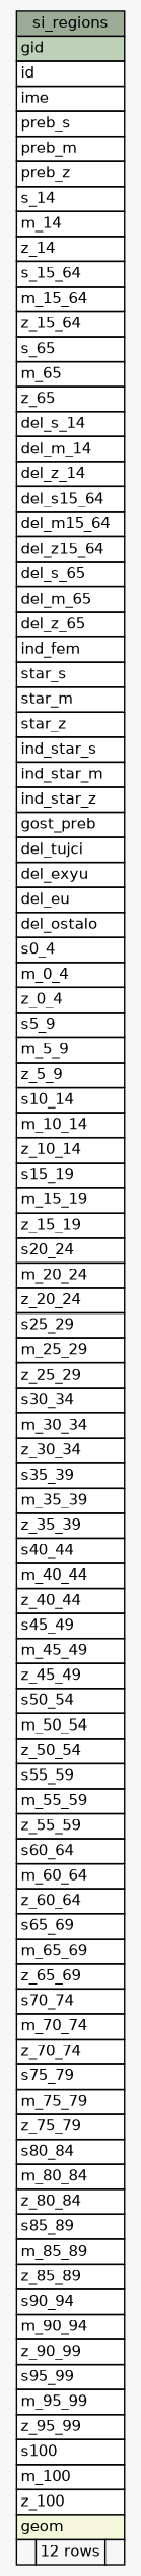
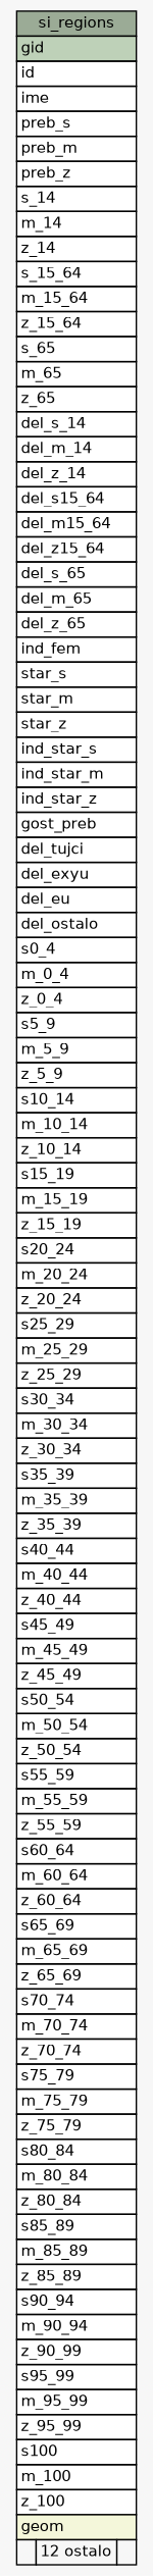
  digraph {
    bgcolor="#f7f7f7"
    fontname="DejaVu Sans"
    fontsize=11
    nodesep=0.18
    rankdir=TB
    ranksep=0.46
-   n1 [fontname="DejaVu Sans" fontsize=11 label=<     <TABLE BORDER="0" CELLBORDER="1" CELLSPACING="0" BGCOLOR="#ffffff">       <TR><TD COLSPAN="3" BGCOLOR="#9bab96" ALIGN="CENTER">si_regions</TD></TR>       <TR><TD PORT="gid" COLSPAN="3" BGCOLOR="#bed1b8" ALIGN="LEFT">gid</TD></TR>       <TR><TD PORT="id" COLSPAN="3" ALIGN="LEFT">id</TD></TR>       <TR><TD PORT="ime" COLSPAN="3" ALIGN="LEFT">ime</TD></TR>       <TR><TD PORT="preb_s" COLSPAN="3" ALIGN="LEFT">preb_s</TD></TR>       <TR><TD PORT="preb_m" COLSPAN="3" ALIGN="LEFT">preb_m</TD></TR>       <TR><TD PORT="preb_z" COLSPAN="3" ALIGN="LEFT">preb_z</TD></TR>       <TR><TD PORT="s_14" COLSPAN="3" ALIGN="LEFT">s_14</TD></TR>       <TR><TD PORT="m_14" COLSPAN="3" ALIGN="LEFT">m_14</TD></TR>       <TR><TD PORT="z_14" COLSPAN="3" ALIGN="LEFT">z_14</TD></TR>       <TR><TD PORT="s_15_64" COLSPAN="3" ALIGN="LEFT">s_15_64</TD></TR>       <TR><TD PORT="m_15_64" COLSPAN="3" ALIGN="LEFT">m_15_64</TD></TR>       <TR><TD PORT="z_15_64" COLSPAN="3" ALIGN="LEFT">z_15_64</TD></TR>       <TR><TD PORT="s_65" COLSPAN="3" ALIGN="LEFT">s_65</TD></TR>       <TR><TD PORT="m_65" COLSPAN="3" ALIGN="LEFT">m_65</TD></TR>       <TR><TD PORT="z_65" COLSPAN="3" ALIGN="LEFT">z_65</TD></TR>       <TR><TD PORT="del_s_14" COLSPAN="3" ALIGN="LEFT">del_s_14</TD></TR>       <TR><TD PORT="del_m_14" COLSPAN="3" ALIGN="LEFT">del_m_14</TD></TR>       <TR><TD PORT="del_z_14" COLSPAN="3" ALIGN="LEFT">del_z_14</TD></TR>       <TR><TD PORT="del_s15_64" COLSPAN="3" ALIGN="LEFT">del_s15_64</TD></TR>       <TR><TD PORT="del_m15_64" COLSPAN="3" ALIGN="LEFT">del_m15_64</TD></TR>       <TR><TD PORT="del_z15_64" COLSPAN="3" ALIGN="LEFT">del_z15_64</TD></TR>       <TR><TD PORT="del_s_65" COLSPAN="3" ALIGN="LEFT">del_s_65</TD></TR>       <TR><TD PORT="del_m_65" COLSPAN="3" ALIGN="LEFT">del_m_65</TD></TR>       <TR><TD PORT="del_z_65" COLSPAN="3" ALIGN="LEFT">del_z_65</TD></TR>       <TR><TD PORT="ind_fem" COLSPAN="3" ALIGN="LEFT">ind_fem</TD></TR>       <TR><TD PORT="star_s" COLSPAN="3" ALIGN="LEFT">star_s</TD></TR>       <TR><TD PORT="star_m" COLSPAN="3" ALIGN="LEFT">star_m</TD></TR>       <TR><TD PORT="star_z" COLSPAN="3" ALIGN="LEFT">star_z</TD></TR>       <TR><TD PORT="ind_star_s" COLSPAN="3" ALIGN="LEFT">ind_star_s</TD></TR>       <TR><TD PORT="ind_star_m" COLSPAN="3" ALIGN="LEFT">ind_star_m</TD></TR>       <TR><TD PORT="ind_star_z" COLSPAN="3" ALIGN="LEFT">ind_star_z</TD></TR>       <TR><TD PORT="gost_preb" COLSPAN="3" ALIGN="LEFT">gost_preb</TD></TR>       <TR><TD PORT="del_tujci" COLSPAN="3" ALIGN="LEFT">del_tujci</TD></TR>       <TR><TD PORT="del_exyu" COLSPAN="3" ALIGN="LEFT">del_exyu</TD></TR>       <TR><TD PORT="del_eu" COLSPAN="3" ALIGN="LEFT">del_eu</TD></TR>       <TR><TD PORT="del_ostalo" COLSPAN="3" ALIGN="LEFT">del_ostalo</TD></TR>       <TR><TD PORT="s0_4" COLSPAN="3" ALIGN="LEFT">s0_4</TD></TR>       <TR><TD PORT="m_0_4" COLSPAN="3" ALIGN="LEFT">m_0_4</TD></TR>       <TR><TD PORT="z_0_4" COLSPAN="3" ALIGN="LEFT">z_0_4</TD></TR>       <TR><TD PORT="s5_9" COLSPAN="3" ALIGN="LEFT">s5_9</TD></TR>       <TR><TD PORT="m_5_9" COLSPAN="3" ALIGN="LEFT">m_5_9</TD></TR>       <TR><TD PORT="z_5_9" COLSPAN="3" ALIGN="LEFT">z_5_9</TD></TR>       <TR><TD PORT="s10_14" COLSPAN="3" ALIGN="LEFT">s10_14</TD></TR>       <TR><TD PORT="m_10_14" COLSPAN="3" ALIGN="LEFT">m_10_14</TD></TR>       <TR><TD PORT="z_10_14" COLSPAN="3" ALIGN="LEFT">z_10_14</TD></TR>       <TR><TD PORT="s15_19" COLSPAN="3" ALIGN="LEFT">s15_19</TD></TR>       <TR><TD PORT="m_15_19" COLSPAN="3" ALIGN="LEFT">m_15_19</TD></TR>       <TR><TD PORT="z_15_19" COLSPAN="3" ALIGN="LEFT">z_15_19</TD></TR>       <TR><TD PORT="s20_24" COLSPAN="3" ALIGN="LEFT">s20_24</TD></TR>       <TR><TD PORT="m_20_24" COLSPAN="3" ALIGN="LEFT">m_20_24</TD></TR>       <TR><TD PORT="z_20_24" COLSPAN="3" ALIGN="LEFT">z_20_24</TD></TR>       <TR><TD PORT="s25_29" COLSPAN="3" ALIGN="LEFT">s25_29</TD></TR>       <TR><TD PORT="m_25_29" COLSPAN="3" ALIGN="LEFT">m_25_29</TD></TR>       <TR><TD PORT="z_25_29" COLSPAN="3" ALIGN="LEFT">z_25_29</TD></TR>       <TR><TD PORT="s30_34" COLSPAN="3" ALIGN="LEFT">s30_34</TD></TR>       <TR><TD PORT="m_30_34" COLSPAN="3" ALIGN="LEFT">m_30_34</TD></TR>       <TR><TD PORT="z_30_34" COLSPAN="3" ALIGN="LEFT">z_30_34</TD></TR>       <TR><TD PORT="s35_39" COLSPAN="3" ALIGN="LEFT">s35_39</TD></TR>       <TR><TD PORT="m_35_39" COLSPAN="3" ALIGN="LEFT">m_35_39</TD></TR>       <TR><TD PORT="z_35_39" COLSPAN="3" ALIGN="LEFT">z_35_39</TD></TR>       <TR><TD PORT="s40_44" COLSPAN="3" ALIGN="LEFT">s40_44</TD></TR>       <TR><TD PORT="m_40_44" COLSPAN="3" ALIGN="LEFT">m_40_44</TD></TR>       <TR><TD PORT="z_40_44" COLSPAN="3" ALIGN="LEFT">z_40_44</TD></TR>       <TR><TD PORT="s45_49" COLSPAN="3" ALIGN="LEFT">s45_49</TD></TR>       <TR><TD PORT="m_45_49" COLSPAN="3" ALIGN="LEFT">m_45_49</TD></TR>       <TR><TD PORT="z_45_49" COLSPAN="3" ALIGN="LEFT">z_45_49</TD></TR>       <TR><TD PORT="s50_54" COLSPAN="3" ALIGN="LEFT">s50_54</TD></TR>       <TR><TD PORT="m_50_54" COLSPAN="3" ALIGN="LEFT">m_50_54</TD></TR>       <TR><TD PORT="z_50_54" COLSPAN="3" ALIGN="LEFT">z_50_54</TD></TR>       <TR><TD PORT="s55_59" COLSPAN="3" ALIGN="LEFT">s55_59</TD></TR>       <TR><TD PORT="m_55_59" COLSPAN="3" ALIGN="LEFT">m_55_59</TD></TR>       <TR><TD PORT="z_55_59" COLSPAN="3" ALIGN="LEFT">z_55_59</TD></TR>       <TR><TD PORT="s60_64" COLSPAN="3" ALIGN="LEFT">s60_64</TD></TR>       <TR><TD PORT="m_60_64" COLSPAN="3" ALIGN="LEFT">m_60_64</TD></TR>       <TR><TD PORT="z_60_64" COLSPAN="3" ALIGN="LEFT">z_60_64</TD></TR>       <TR><TD PORT="s65_69" COLSPAN="3" ALIGN="LEFT">s65_69</TD></TR>       <TR><TD PORT="m_65_69" COLSPAN="3" ALIGN="LEFT">m_65_69</TD></TR>       <TR><TD PORT="z_65_69" COLSPAN="3" ALIGN="LEFT">z_65_69</TD></TR>       <TR><TD PORT="s70_74" COLSPAN="3" ALIGN="LEFT">s70_74</TD></TR>       <TR><TD PORT="m_70_74" COLSPAN="3" ALIGN="LEFT">m_70_74</TD></TR>       <TR><TD PORT="z_70_74" COLSPAN="3" ALIGN="LEFT">z_70_74</TD></TR>       <TR><TD PORT="s75_79" COLSPAN="3" ALIGN="LEFT">s75_79</TD></TR>       <TR><TD PORT="m_75_79" COLSPAN="3" ALIGN="LEFT">m_75_79</TD></TR>       <TR><TD PORT="z_75_79" COLSPAN="3" ALIGN="LEFT">z_75_79</TD></TR>       <TR><TD PORT="s80_84" COLSPAN="3" ALIGN="LEFT">s80_84</TD></TR>       <TR><TD PORT="m_80_84" COLSPAN="3" ALIGN="LEFT">m_80_84</TD></TR>       <TR><TD PORT="z_80_84" COLSPAN="3" ALIGN="LEFT">z_80_84</TD></TR>       <TR><TD PORT="s85_89" COLSPAN="3" ALIGN="LEFT">s85_89</TD></TR>       <TR><TD PORT="m_85_89" COLSPAN="3" ALIGN="LEFT">m_85_89</TD></TR>       <TR><TD PORT="z_85_89" COLSPAN="3" ALIGN="LEFT">z_85_89</TD></TR>       <TR><TD PORT="s90_94" COLSPAN="3" ALIGN="LEFT">s90_94</TD></TR>       <TR><TD PORT="m_90_94" COLSPAN="3" ALIGN="LEFT">m_90_94</TD></TR>       <TR><TD PORT="z_90_99" COLSPAN="3" ALIGN="LEFT">z_90_99</TD></TR>       <TR><TD PORT="s95_99" COLSPAN="3" ALIGN="LEFT">s95_99</TD></TR>       <TR><TD PORT="m_95_99" COLSPAN="3" ALIGN="LEFT">m_95_99</TD></TR>       <TR><TD PORT="z_95_99" COLSPAN="3" ALIGN="LEFT">z_95_99</TD></TR>       <TR><TD PORT="s100" COLSPAN="3" ALIGN="LEFT">s100</TD></TR>       <TR><TD PORT="m_100" COLSPAN="3" ALIGN="LEFT">m_100</TD></TR>       <TR><TD PORT="z_100" COLSPAN="3" ALIGN="LEFT">z_100</TD></TR>       <TR><TD PORT="geom" COLSPAN="3" BGCOLOR="#f4f7da" ALIGN="LEFT">geom</TD></TR>       <TR><TD ALIGN="LEFT" BGCOLOR="#f7f7f7">  </TD><TD ALIGN="RIGHT" BGCOLOR="#f7f7f7">12 rows</TD><TD ALIGN="RIGHT" BGCOLOR="#f7f7f7">  </TD></TR>     </TABLE>> shape=plaintext]
+   n1 [fontname="DejaVu Sans" fontsize=11 label=<     <TABLE BORDER="0" CELLBORDER="1" CELLSPACING="0" BGCOLOR="#ffffff">       <TR><TD COLSPAN="3" BGCOLOR="#9bab96" ALIGN="CENTER">si_regions</TD></TR>       <TR><TD PORT="gid" COLSPAN="3" BGCOLOR="#bed1b8" ALIGN="LEFT">gid</TD></TR>       <TR><TD PORT="id" COLSPAN="3" ALIGN="LEFT">id</TD></TR>       <TR><TD PORT="ime" COLSPAN="3" ALIGN="LEFT">ime</TD></TR>       <TR><TD PORT="preb_s" COLSPAN="3" ALIGN="LEFT">preb_s</TD></TR>       <TR><TD PORT="preb_m" COLSPAN="3" ALIGN="LEFT">preb_m</TD></TR>       <TR><TD PORT="preb_z" COLSPAN="3" ALIGN="LEFT">preb_z</TD></TR>       <TR><TD PORT="s_14" COLSPAN="3" ALIGN="LEFT">s_14</TD></TR>       <TR><TD PORT="m_14" COLSPAN="3" ALIGN="LEFT">m_14</TD></TR>       <TR><TD PORT="z_14" COLSPAN="3" ALIGN="LEFT">z_14</TD></TR>       <TR><TD PORT="s_15_64" COLSPAN="3" ALIGN="LEFT">s_15_64</TD></TR>       <TR><TD PORT="m_15_64" COLSPAN="3" ALIGN="LEFT">m_15_64</TD></TR>       <TR><TD PORT="z_15_64" COLSPAN="3" ALIGN="LEFT">z_15_64</TD></TR>       <TR><TD PORT="s_65" COLSPAN="3" ALIGN="LEFT">s_65</TD></TR>       <TR><TD PORT="m_65" COLSPAN="3" ALIGN="LEFT">m_65</TD></TR>       <TR><TD PORT="z_65" COLSPAN="3" ALIGN="LEFT">z_65</TD></TR>       <TR><TD PORT="del_s_14" COLSPAN="3" ALIGN="LEFT">del_s_14</TD></TR>       <TR><TD PORT="del_m_14" COLSPAN="3" ALIGN="LEFT">del_m_14</TD></TR>       <TR><TD PORT="del_z_14" COLSPAN="3" ALIGN="LEFT">del_z_14</TD></TR>       <TR><TD PORT="del_s15_64" COLSPAN="3" ALIGN="LEFT">del_s15_64</TD></TR>       <TR><TD PORT="del_m15_64" COLSPAN="3" ALIGN="LEFT">del_m15_64</TD></TR>       <TR><TD PORT="del_z15_64" COLSPAN="3" ALIGN="LEFT">del_z15_64</TD></TR>       <TR><TD PORT="del_s_65" COLSPAN="3" ALIGN="LEFT">del_s_65</TD></TR>       <TR><TD PORT="del_m_65" COLSPAN="3" ALIGN="LEFT">del_m_65</TD></TR>       <TR><TD PORT="del_z_65" COLSPAN="3" ALIGN="LEFT">del_z_65</TD></TR>       <TR><TD PORT="ind_fem" COLSPAN="3" ALIGN="LEFT">ind_fem</TD></TR>       <TR><TD PORT="star_s" COLSPAN="3" ALIGN="LEFT">star_s</TD></TR>       <TR><TD PORT="star_m" COLSPAN="3" ALIGN="LEFT">star_m</TD></TR>       <TR><TD PORT="star_z" COLSPAN="3" ALIGN="LEFT">star_z</TD></TR>       <TR><TD PORT="ind_star_s" COLSPAN="3" ALIGN="LEFT">ind_star_s</TD></TR>       <TR><TD PORT="ind_star_m" COLSPAN="3" ALIGN="LEFT">ind_star_m</TD></TR>       <TR><TD PORT="ind_star_z" COLSPAN="3" ALIGN="LEFT">ind_star_z</TD></TR>       <TR><TD PORT="gost_preb" COLSPAN="3" ALIGN="LEFT">gost_preb</TD></TR>       <TR><TD PORT="del_tujci" COLSPAN="3" ALIGN="LEFT">del_tujci</TD></TR>       <TR><TD PORT="del_exyu" COLSPAN="3" ALIGN="LEFT">del_exyu</TD></TR>       <TR><TD PORT="del_eu" COLSPAN="3" ALIGN="LEFT">del_eu</TD></TR>       <TR><TD PORT="del_ostalo" COLSPAN="3" ALIGN="LEFT">del_ostalo</TD></TR>       <TR><TD PORT="s0_4" COLSPAN="3" ALIGN="LEFT">s0_4</TD></TR>       <TR><TD PORT="m_0_4" COLSPAN="3" ALIGN="LEFT">m_0_4</TD></TR>       <TR><TD PORT="z_0_4" COLSPAN="3" ALIGN="LEFT">z_0_4</TD></TR>       <TR><TD PORT="s5_9" COLSPAN="3" ALIGN="LEFT">s5_9</TD></TR>       <TR><TD PORT="m_5_9" COLSPAN="3" ALIGN="LEFT">m_5_9</TD></TR>       <TR><TD PORT="z_5_9" COLSPAN="3" ALIGN="LEFT">z_5_9</TD></TR>       <TR><TD PORT="s10_14" COLSPAN="3" ALIGN="LEFT">s10_14</TD></TR>       <TR><TD PORT="m_10_14" COLSPAN="3" ALIGN="LEFT">m_10_14</TD></TR>       <TR><TD PORT="z_10_14" COLSPAN="3" ALIGN="LEFT">z_10_14</TD></TR>       <TR><TD PORT="s15_19" COLSPAN="3" ALIGN="LEFT">s15_19</TD></TR>       <TR><TD PORT="m_15_19" COLSPAN="3" ALIGN="LEFT">m_15_19</TD></TR>       <TR><TD PORT="z_15_19" COLSPAN="3" ALIGN="LEFT">z_15_19</TD></TR>       <TR><TD PORT="s20_24" COLSPAN="3" ALIGN="LEFT">s20_24</TD></TR>       <TR><TD PORT="m_20_24" COLSPAN="3" ALIGN="LEFT">m_20_24</TD></TR>       <TR><TD PORT="z_20_24" COLSPAN="3" ALIGN="LEFT">z_20_24</TD></TR>       <TR><TD PORT="s25_29" COLSPAN="3" ALIGN="LEFT">s25_29</TD></TR>       <TR><TD PORT="m_25_29" COLSPAN="3" ALIGN="LEFT">m_25_29</TD></TR>       <TR><TD PORT="z_25_29" COLSPAN="3" ALIGN="LEFT">z_25_29</TD></TR>       <TR><TD PORT="s30_34" COLSPAN="3" ALIGN="LEFT">s30_34</TD></TR>       <TR><TD PORT="m_30_34" COLSPAN="3" ALIGN="LEFT">m_30_34</TD></TR>       <TR><TD PORT="z_30_34" COLSPAN="3" ALIGN="LEFT">z_30_34</TD></TR>       <TR><TD PORT="s35_39" COLSPAN="3" ALIGN="LEFT">s35_39</TD></TR>       <TR><TD PORT="m_35_39" COLSPAN="3" ALIGN="LEFT">m_35_39</TD></TR>       <TR><TD PORT="z_35_39" COLSPAN="3" ALIGN="LEFT">z_35_39</TD></TR>       <TR><TD PORT="s40_44" COLSPAN="3" ALIGN="LEFT">s40_44</TD></TR>       <TR><TD PORT="m_40_44" COLSPAN="3" ALIGN="LEFT">m_40_44</TD></TR>       <TR><TD PORT="z_40_44" COLSPAN="3" ALIGN="LEFT">z_40_44</TD></TR>       <TR><TD PORT="s45_49" COLSPAN="3" ALIGN="LEFT">s45_49</TD></TR>       <TR><TD PORT="m_45_49" COLSPAN="3" ALIGN="LEFT">m_45_49</TD></TR>       <TR><TD PORT="z_45_49" COLSPAN="3" ALIGN="LEFT">z_45_49</TD></TR>       <TR><TD PORT="s50_54" COLSPAN="3" ALIGN="LEFT">s50_54</TD></TR>       <TR><TD PORT="m_50_54" COLSPAN="3" ALIGN="LEFT">m_50_54</TD></TR>       <TR><TD PORT="z_50_54" COLSPAN="3" ALIGN="LEFT">z_50_54</TD></TR>       <TR><TD PORT="s55_59" COLSPAN="3" ALIGN="LEFT">s55_59</TD></TR>       <TR><TD PORT="m_55_59" COLSPAN="3" ALIGN="LEFT">m_55_59</TD></TR>       <TR><TD PORT="z_55_59" COLSPAN="3" ALIGN="LEFT">z_55_59</TD></TR>       <TR><TD PORT="s60_64" COLSPAN="3" ALIGN="LEFT">s60_64</TD></TR>       <TR><TD PORT="m_60_64" COLSPAN="3" ALIGN="LEFT">m_60_64</TD></TR>       <TR><TD PORT="z_60_64" COLSPAN="3" ALIGN="LEFT">z_60_64</TD></TR>       <TR><TD PORT="s65_69" COLSPAN="3" ALIGN="LEFT">s65_69</TD></TR>       <TR><TD PORT="m_65_69" COLSPAN="3" ALIGN="LEFT">m_65_69</TD></TR>       <TR><TD PORT="z_65_69" COLSPAN="3" ALIGN="LEFT">z_65_69</TD></TR>       <TR><TD PORT="s70_74" COLSPAN="3" ALIGN="LEFT">s70_74</TD></TR>       <TR><TD PORT="m_70_74" COLSPAN="3" ALIGN="LEFT">m_70_74</TD></TR>       <TR><TD PORT="z_70_74" COLSPAN="3" ALIGN="LEFT">z_70_74</TD></TR>       <TR><TD PORT="s75_79" COLSPAN="3" ALIGN="LEFT">s75_79</TD></TR>       <TR><TD PORT="m_75_79" COLSPAN="3" ALIGN="LEFT">m_75_79</TD></TR>       <TR><TD PORT="z_75_79" COLSPAN="3" ALIGN="LEFT">z_75_79</TD></TR>       <TR><TD PORT="s80_84" COLSPAN="3" ALIGN="LEFT">s80_84</TD></TR>       <TR><TD PORT="m_80_84" COLSPAN="3" ALIGN="LEFT">m_80_84</TD></TR>       <TR><TD PORT="z_80_84" COLSPAN="3" ALIGN="LEFT">z_80_84</TD></TR>       <TR><TD PORT="s85_89" COLSPAN="3" ALIGN="LEFT">s85_89</TD></TR>       <TR><TD PORT="m_85_89" COLSPAN="3" ALIGN="LEFT">m_85_89</TD></TR>       <TR><TD PORT="z_85_89" COLSPAN="3" ALIGN="LEFT">z_85_89</TD></TR>       <TR><TD PORT="s90_94" COLSPAN="3" ALIGN="LEFT">s90_94</TD></TR>       <TR><TD PORT="m_90_94" COLSPAN="3" ALIGN="LEFT">m_90_94</TD></TR>       <TR><TD PORT="z_90_99" COLSPAN="3" ALIGN="LEFT">z_90_99</TD></TR>       <TR><TD PORT="s95_99" COLSPAN="3" ALIGN="LEFT">s95_99</TD></TR>       <TR><TD PORT="m_95_99" COLSPAN="3" ALIGN="LEFT">m_95_99</TD></TR>       <TR><TD PORT="z_95_99" COLSPAN="3" ALIGN="LEFT">z_95_99</TD></TR>       <TR><TD PORT="s100" COLSPAN="3" ALIGN="LEFT">s100</TD></TR>       <TR><TD PORT="m_100" COLSPAN="3" ALIGN="LEFT">m_100</TD></TR>       <TR><TD PORT="z_100" COLSPAN="3" ALIGN="LEFT">z_100</TD></TR>       <TR><TD PORT="geom" COLSPAN="3" BGCOLOR="#f4f7da" ALIGN="LEFT">geom</TD></TR>       <TR><TD ALIGN="LEFT" BGCOLOR="#f7f7f7">  </TD><TD ALIGN="RIGHT" BGCOLOR="#f7f7f7">12 ostalo</TD><TD ALIGN="RIGHT" BGCOLOR="#f7f7f7">  </TD></TR>     </TABLE>> shape=plaintext]
  }
